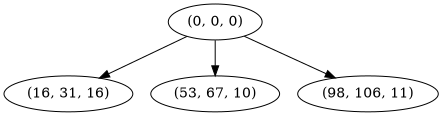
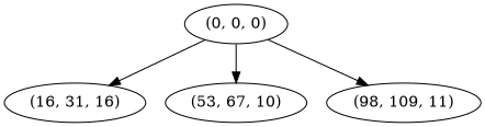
  digraph {
    n1 [label="(16, 31, 16)"]
    "(0, 0, 0)"
    "(53, 67, 10)"
-   "(98, 109, 11)" [label="(98, 106, 11)"]
+   "(98, 109, 11)"
    "(0, 0, 0)" -> n1
    "(0, 0, 0)" -> "(53, 67, 10)"
    "(0, 0, 0)" -> "(98, 109, 11)"
  }
